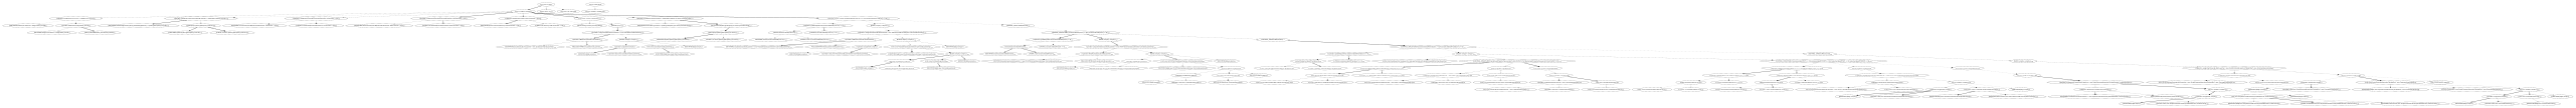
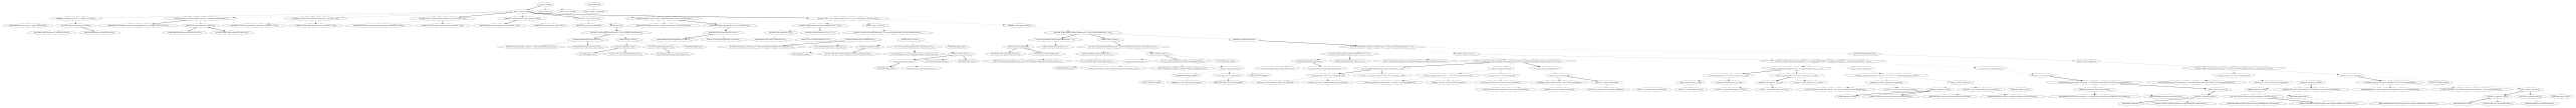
  digraph {
    fontname=Nunito
    node [fontname=Nunito]
    edge [arrowhead=onormal fontname=Nunito style=dashed]
    n1 [label=<(METHOD,&lt;clinit&gt;)>]
    n2 [label=<(BLOCK,&lt;empty&gt;,&lt;empty&gt;)>]
    n3 [label=<(MODIFIER,STATIC)>]
    n4 [label=<(METHOD_RETURN,void)>]
    n5 [label=<(&lt;operator&gt;.assignment,int INVALID = Integer.MAX_VALUE)<SUB>81</SUB>>]
    n6 [label=<(&lt;operator&gt;.assignment,String antWorkingDirectory = System.getProperty(&quot;user.dir&quot;))<SUB>95</SUB>>]
    n7 [label=<(&lt;operator&gt;.assignment,Execute$CommandLauncher vmLauncher = null)<SUB>96</SUB>>]
    n8 [label=<(&lt;operator&gt;.assignment,Execute$CommandLauncher shellLauncher = null)<SUB>97</SUB>>]
    n9 [label=<(&lt;operator&gt;.assignment,Vector procEnvironment = null)<SUB>98</SUB>>]
    n10 [label=<(CONTROL_STRUCTURE,try,try)<SUB>105</SUB>>]
    n11 [label=<(LOCAL,String osname: java.lang.String)>]
    n12 [label=<(&lt;operator&gt;.assignment,String osname = System.getProperty(&quot;os.name&quot;).toLowerCase())<SUB>112</SUB>>]
    n13 [label=<(CONTROL_STRUCTURE,if (osname.indexOf(&quot;mac os&quot;) &gt;= 0),if (osname.indexOf(&quot;mac os&quot;) &gt;= 0))<SUB>113</SUB>>]
    n14 [label=<(IDENTIFIER,INVALID,int INVALID = Integer.MAX_VALUE)<SUB>81</SUB>>]
    n15 [label=<(&lt;operator&gt;.fieldAccess,Integer.MAX_VALUE)<SUB>81</SUB>>]
    n16 [label=<(IDENTIFIER,antWorkingDirectory,String antWorkingDirectory = System.getProperty(&quot;user.dir&quot;))<SUB>95</SUB>>]
    n17 [label=<(getProperty,System.getProperty(&quot;user.dir&quot;))<SUB>95</SUB>>]
    n18 [label=<(IDENTIFIER,vmLauncher,Execute$CommandLauncher vmLauncher = null)<SUB>96</SUB>>]
    n19 [label=<(LITERAL,null,Execute$CommandLauncher vmLauncher = null)<SUB>96</SUB>>]
    n20 [label=<(IDENTIFIER,shellLauncher,Execute$CommandLauncher shellLauncher = null)<SUB>97</SUB>>]
    n21 [label=<(LITERAL,null,Execute$CommandLauncher shellLauncher = null)<SUB>97</SUB>>]
    n22 [label=<(IDENTIFIER,procEnvironment,Vector procEnvironment = null)<SUB>98</SUB>>]
    n23 [label=<(LITERAL,null,Vector procEnvironment = null)<SUB>98</SUB>>]
    n24 [label=<(BLOCK,try,try)<SUB>105</SUB>>]
    n25 [label=<(IDENTIFIER,osname,String osname = System.getProperty(&quot;os.name&quot;).toLowerCase())<SUB>112</SUB>>]
    n26 [label=<(toLowerCase,System.getProperty(&quot;os.name&quot;).toLowerCase())<SUB>112</SUB>>]
    n27 [label=<(&lt;operator&gt;.greaterEqualsThan,osname.indexOf(&quot;mac os&quot;) &gt;= 0)<SUB>113</SUB>>]
    n28 [label=<(BLOCK,&lt;empty&gt;,&lt;empty&gt;)<SUB>113</SUB>>]
    n29 [label=<(CONTROL_STRUCTURE,else,else)<SUB>117</SUB>>]
    n30 [label=<(IDENTIFIER,Integer,int INVALID = Integer.MAX_VALUE)<SUB>81</SUB>>]
    n31 [label=<(FIELD_IDENTIFIER,MAX_VALUE,MAX_VALUE)<SUB>81</SUB>>]
    n32 [label=<(IDENTIFIER,System,System.getProperty(&quot;user.dir&quot;))<SUB>95</SUB>>]
    n33 [label=<(LITERAL,&quot;user.dir&quot;,System.getProperty(&quot;user.dir&quot;))<SUB>95</SUB>>]
    n34 [label=<(&lt;operator&gt;.assignment,Execute.vmLauncher = new Java13CommandLauncher())<SUB>106</SUB>>]
    n35 [label=<(BLOCK,catch,catch)>]
    n36 [label=<(BLOCK,&lt;empty&gt;,&lt;empty&gt;)<SUB>108</SUB>>]
    n37 [label=<(&lt;operator&gt;.fieldAccess,Execute.vmLauncher)<SUB>106</SUB>>]
    n38 [label=<(BLOCK,&lt;empty&gt;,&lt;empty&gt;)<SUB>106</SUB>>]
    n39 [label=<(IDENTIFIER,Execute,Execute.vmLauncher = new Java13CommandLauncher())<SUB>106</SUB>>]
    n40 [label=<(FIELD_IDENTIFIER,vmLauncher,vmLauncher)<SUB>106</SUB>>]
    n41 [label=<(&lt;operator&gt;.assignment,&lt;empty&gt;)>]
    n42 [label=<(&lt;init&gt;,new Java13CommandLauncher())<SUB>106</SUB>>]
    n43 [label=<(IDENTIFIER,$obj0,&lt;empty&gt;)>]
    n44 [label=<(IDENTIFIER,$obj0,&lt;empty&gt;)>]
    n45 [label=<(&lt;operator&gt;.alloc,new Java13CommandLauncher())<SUB>176</SUB>>]
    n46 [label=<(IDENTIFIER,$obj0,new Java13CommandLauncher())>]
    n47 [label=<(getProperty,System.getProperty(&quot;os.name&quot;))<SUB>112</SUB>>]
    n48 [label=<(IDENTIFIER,System,System.getProperty(&quot;os.name&quot;))<SUB>112</SUB>>]
    n49 [label=<(LITERAL,&quot;os.name&quot;,System.getProperty(&quot;os.name&quot;))<SUB>112</SUB>>]
    n50 [label=<(indexOf,osname.indexOf(&quot;mac os&quot;))<SUB>113</SUB>>]
    n51 [label=<(LITERAL,0,osname.indexOf(&quot;mac os&quot;) &gt;= 0)<SUB>113</SUB>>]
    n52 [label=<(&lt;operator&gt;.assignment,Execute.shellLauncher = new MacCommandLauncher(new CommandLauncher()))<SUB>115</SUB>>]
    n53 [label=<(CONTROL_STRUCTURE,if (osname.indexOf(&quot;os/2&quot;) &gt;= 0),if (osname.indexOf(&quot;os/2&quot;) &gt;= 0))<SUB>117</SUB>>]
    n54 [label=<(IDENTIFIER,osname,osname.indexOf(&quot;mac os&quot;))<SUB>113</SUB>>]
    n55 [label=<(LITERAL,&quot;mac os&quot;,osname.indexOf(&quot;mac os&quot;))<SUB>113</SUB>>]
    n56 [label=<(&lt;operator&gt;.fieldAccess,Execute.shellLauncher)<SUB>115</SUB>>]
    n57 [label=<(BLOCK,&lt;empty&gt;,&lt;empty&gt;)<SUB>115</SUB>>]
    n58 [label=<(IDENTIFIER,Execute,Execute.shellLauncher = new MacCommandLauncher(new CommandLauncher()))<SUB>115</SUB>>]
    n59 [label=<(FIELD_IDENTIFIER,shellLauncher,shellLauncher)<SUB>115</SUB>>]
    n60 [label=<(&lt;operator&gt;.assignment,&lt;empty&gt;)>]
    n61 [label=<(&lt;init&gt;,new MacCommandLauncher(new CommandLauncher()))<SUB>115</SUB>>]
    n62 [label=<(IDENTIFIER,$obj2,&lt;empty&gt;)>]
    n63 [label=<(IDENTIFIER,$obj2,&lt;empty&gt;)>]
    n64 [label=<(&lt;operator&gt;.alloc,new MacCommandLauncher(new CommandLauncher()))<SUB>115</SUB>>]
    n65 [label=<(IDENTIFIER,$obj2,new MacCommandLauncher(new CommandLauncher()))>]
    n66 [label=<(BLOCK,&lt;empty&gt;,&lt;empty&gt;)<SUB>115</SUB>>]
    n67 [label=<(&lt;operator&gt;.assignment,&lt;empty&gt;)>]
    n68 [label=<(&lt;init&gt;,new CommandLauncher())<SUB>115</SUB>>]
    n69 [label=<(IDENTIFIER,$obj1,&lt;empty&gt;)>]
    n70 [label=<(IDENTIFIER,$obj1,&lt;empty&gt;)>]
    n71 [label=<(&lt;operator&gt;.alloc,new CommandLauncher())<SUB>115</SUB>>]
-   n72 [label=<(IDENTIFIER,$obj1,new CommandLauncher())>]
    n73 [label=<(&lt;operator&gt;.greaterEqualsThan,osname.indexOf(&quot;os/2&quot;) &gt;= 0)<SUB>117</SUB>>]
    n74 [label=<(BLOCK,&lt;empty&gt;,&lt;empty&gt;)<SUB>117</SUB>>]
    n75 [label=<(CONTROL_STRUCTURE,else,else)<SUB>121</SUB>>]
    n76 [label=<(indexOf,osname.indexOf(&quot;os/2&quot;))<SUB>117</SUB>>]
    n77 [label=<(LITERAL,0,osname.indexOf(&quot;os/2&quot;) &gt;= 0)<SUB>117</SUB>>]
    n78 [label=<(&lt;operator&gt;.assignment,Execute.shellLauncher = new WinNTCommandLauncher(new CommandLauncher()))<SUB>119</SUB>>]
    n79 [label=<(CONTROL_STRUCTURE,if (osname.indexOf(&quot;windows&quot;) &gt;= 0),if (osname.indexOf(&quot;windows&quot;) &gt;= 0))<SUB>121</SUB>>]
    n80 [label=<(IDENTIFIER,osname,osname.indexOf(&quot;os/2&quot;))<SUB>117</SUB>>]
    n81 [label=<(LITERAL,&quot;os/2&quot;,osname.indexOf(&quot;os/2&quot;))<SUB>117</SUB>>]
    n82 [label=<(&lt;operator&gt;.fieldAccess,Execute.shellLauncher)<SUB>119</SUB>>]
    n83 [label=<(BLOCK,&lt;empty&gt;,&lt;empty&gt;)<SUB>119</SUB>>]
    n84 [label=<(IDENTIFIER,Execute,Execute.shellLauncher = new WinNTCommandLauncher(new CommandLauncher()))<SUB>119</SUB>>]
    n85 [label=<(FIELD_IDENTIFIER,shellLauncher,shellLauncher)<SUB>119</SUB>>]
    n86 [label=<(&lt;operator&gt;.assignment,&lt;empty&gt;)>]
    n87 [label=<(&lt;init&gt;,new WinNTCommandLauncher(new CommandLauncher()))<SUB>119</SUB>>]
    n88 [label=<(IDENTIFIER,$obj4,&lt;empty&gt;)>]
    n89 [label=<(IDENTIFIER,$obj4,&lt;empty&gt;)>]
    n90 [label=<(&lt;operator&gt;.alloc,new WinNTCommandLauncher(new CommandLauncher()))<SUB>119</SUB>>]
    n91 [label=<(IDENTIFIER,$obj4,new WinNTCommandLauncher(new CommandLauncher()))>]
    n92 [label=<(BLOCK,&lt;empty&gt;,&lt;empty&gt;)<SUB>119</SUB>>]
    n93 [label=<(&lt;operator&gt;.assignment,&lt;empty&gt;)>]
    n94 [label=<(&lt;init&gt;,new CommandLauncher())<SUB>119</SUB>>]
    n95 [label=<(IDENTIFIER,$obj3,&lt;empty&gt;)>]
    n96 [label=<(IDENTIFIER,$obj3,&lt;empty&gt;)>]
    n97 [label=<(&lt;operator&gt;.alloc,new CommandLauncher())<SUB>119</SUB>>]
    n98 [label=<(IDENTIFIER,$obj3,new CommandLauncher())>]
    n99 [label=<(&lt;operator&gt;.greaterEqualsThan,osname.indexOf(&quot;windows&quot;) &gt;= 0)<SUB>121</SUB>>]
    n100 [label=<(BLOCK,&lt;empty&gt;,&lt;empty&gt;)<SUB>121</SUB>>]
    n101 [label=<(CONTROL_STRUCTURE,else,else)<SUB>143</SUB>>]
    n102 [label=<(indexOf,osname.indexOf(&quot;windows&quot;))<SUB>121</SUB>>]
    n103 [label=<(LITERAL,0,osname.indexOf(&quot;windows&quot;) &gt;= 0)<SUB>121</SUB>>]
    n104 [label=<(LOCAL,CommandLauncher baseLauncher: org.apache.tools.ant.taskdefs.Execute$CommandLauncher)>]
    n105 [label=<(CONTROL_STRUCTURE,if (System.getProperty(&quot;java.version&quot;).startsWith(&quot;1.1&quot;)),if (System.getProperty(&quot;java.version&quot;).startsWith(&quot;1.1&quot;)))<SUB>124</SUB>>]
    n106 [label=<(CONTROL_STRUCTURE,if (osname.indexOf(&quot;nt&quot;) &gt;= 0 || osname.indexOf(&quot;2000&quot;) &gt;= 0),if (osname.indexOf(&quot;nt&quot;) &gt;= 0 || osname.indexOf(&quot;2000&quot;) &gt;= 0))<SUB>134</SUB>>]
    n107 [label=<(BLOCK,&lt;empty&gt;,&lt;empty&gt;)<SUB>143</SUB>>]
    n108 [label=<(IDENTIFIER,osname,osname.indexOf(&quot;windows&quot;))<SUB>121</SUB>>]
    n109 [label=<(LITERAL,&quot;windows&quot;,osname.indexOf(&quot;windows&quot;))<SUB>121</SUB>>]
    n110 [label=<(startsWith,System.getProperty(&quot;java.version&quot;).startsWith(&quot;1.1&quot;))<SUB>124</SUB>>]
    n111 [label=<(BLOCK,&lt;empty&gt;,&lt;empty&gt;)<SUB>124</SUB>>]
    n112 [label=<(CONTROL_STRUCTURE,else,else)<SUB>128</SUB>>]
    n113 [label=<(&lt;operator&gt;.logicalOr,osname.indexOf(&quot;nt&quot;) &gt;= 0 || osname.indexOf(&quot;2000&quot;) &gt;= 0)<SUB>134</SUB>>]
    n114 [label=<(BLOCK,&lt;empty&gt;,&lt;empty&gt;)<SUB>134</SUB>>]
    n115 [label=<(CONTROL_STRUCTURE,else,else)<SUB>138</SUB>>]
    n116 [label=<(getProperty,System.getProperty(&quot;java.version&quot;))<SUB>124</SUB>>]
    n117 [label=<(LITERAL,&quot;1.1&quot;,System.getProperty(&quot;java.version&quot;).startsWith(&quot;1.1&quot;))<SUB>124</SUB>>]
    n118 [label=<(&lt;operator&gt;.assignment,baseLauncher = new Java11CommandLauncher())<SUB>126</SUB>>]
    n119 [label=<(&lt;init&gt;,new Java11CommandLauncher())<SUB>126</SUB>>]
    n120 [label=<(BLOCK,&lt;empty&gt;,&lt;empty&gt;)<SUB>128</SUB>>]
    n121 [label=<(IDENTIFIER,System,System.getProperty(&quot;java.version&quot;))<SUB>124</SUB>>]
    n122 [label=<(LITERAL,&quot;java.version&quot;,System.getProperty(&quot;java.version&quot;))<SUB>124</SUB>>]
    n123 [label=<(IDENTIFIER,baseLauncher,baseLauncher = new Java11CommandLauncher())<SUB>126</SUB>>]
    n124 [label=<(&lt;operator&gt;.alloc,new Java11CommandLauncher())<SUB>126</SUB>>]
    n125 [label=<(IDENTIFIER,baseLauncher,new Java11CommandLauncher())<SUB>126</SUB>>]
    n126 [label=<(&lt;operator&gt;.assignment,baseLauncher = new CommandLauncher())<SUB>130</SUB>>]
    n127 [label=<(&lt;init&gt;,new CommandLauncher())<SUB>130</SUB>>]
    n128 [label=<(IDENTIFIER,baseLauncher,baseLauncher = new CommandLauncher())<SUB>130</SUB>>]
    n129 [label=<(&lt;operator&gt;.alloc,new CommandLauncher())<SUB>130</SUB>>]
    n130 [label=<(IDENTIFIER,baseLauncher,new CommandLauncher())<SUB>130</SUB>>]
    n131 [label=<(&lt;operator&gt;.greaterEqualsThan,osname.indexOf(&quot;nt&quot;) &gt;= 0)<SUB>134</SUB>>]
    n132 [label=<(&lt;operator&gt;.greaterEqualsThan,osname.indexOf(&quot;2000&quot;) &gt;= 0)<SUB>134</SUB>>]
    n133 [label=<(&lt;operator&gt;.assignment,Execute.shellLauncher = new WinNTCommandLauncher(baseLauncher))<SUB>136</SUB>>]
    n134 [label=<(BLOCK,&lt;empty&gt;,&lt;empty&gt;)<SUB>138</SUB>>]
    n135 [label=<(indexOf,osname.indexOf(&quot;nt&quot;))<SUB>134</SUB>>]
    n136 [label=<(LITERAL,0,osname.indexOf(&quot;nt&quot;) &gt;= 0)<SUB>134</SUB>>]
    n137 [label=<(indexOf,osname.indexOf(&quot;2000&quot;))<SUB>134</SUB>>]
    n138 [label=<(LITERAL,0,osname.indexOf(&quot;2000&quot;) &gt;= 0)<SUB>134</SUB>>]
    n139 [label=<(IDENTIFIER,osname,osname.indexOf(&quot;nt&quot;))<SUB>134</SUB>>]
    n140 [label=<(LITERAL,&quot;nt&quot;,osname.indexOf(&quot;nt&quot;))<SUB>134</SUB>>]
    n141 [label=<(IDENTIFIER,osname,osname.indexOf(&quot;2000&quot;))<SUB>134</SUB>>]
    n142 [label=<(LITERAL,&quot;2000&quot;,osname.indexOf(&quot;2000&quot;))<SUB>134</SUB>>]
    n143 [label=<(&lt;operator&gt;.fieldAccess,Execute.shellLauncher)<SUB>136</SUB>>]
    n144 [label=<(BLOCK,&lt;empty&gt;,&lt;empty&gt;)<SUB>136</SUB>>]
    n145 [label=<(IDENTIFIER,Execute,Execute.shellLauncher = new WinNTCommandLauncher(baseLauncher))<SUB>136</SUB>>]
    n146 [label=<(FIELD_IDENTIFIER,shellLauncher,shellLauncher)<SUB>136</SUB>>]
    n147 [label=<(&lt;operator&gt;.assignment,&lt;empty&gt;)>]
    n148 [label=<(&lt;init&gt;,new WinNTCommandLauncher(baseLauncher))<SUB>136</SUB>>]
    n149 [label=<(IDENTIFIER,$obj7,&lt;empty&gt;)>]
    n150 [label=<(IDENTIFIER,$obj7,&lt;empty&gt;)>]
    n151 [label=<(&lt;operator&gt;.alloc,new WinNTCommandLauncher(baseLauncher))<SUB>136</SUB>>]
    n152 [label=<(IDENTIFIER,$obj7,new WinNTCommandLauncher(baseLauncher))>]
    n153 [label=<(IDENTIFIER,baseLauncher,new WinNTCommandLauncher(baseLauncher))<SUB>136</SUB>>]
    n154 [label=<(&lt;operator&gt;.assignment,Execute.shellLauncher = new ScriptCommandLauncher(&quot;bin/antRun.bat&quot;, baseLauncher))<SUB>140</SUB>>]
    n155 [label=<(&lt;operator&gt;.fieldAccess,Execute.shellLauncher)<SUB>140</SUB>>]
    n156 [label=<(BLOCK,&lt;empty&gt;,&lt;empty&gt;)<SUB>140</SUB>>]
    n157 [label=<(IDENTIFIER,Execute,Execute.shellLauncher = new ScriptCommandLauncher(&quot;bin/antRun.bat&quot;, baseLauncher))<SUB>140</SUB>>]
    n158 [label=<(FIELD_IDENTIFIER,shellLauncher,shellLauncher)<SUB>140</SUB>>]
    n159 [label=<(&lt;operator&gt;.assignment,&lt;empty&gt;)>]
    n160 [label=<(&lt;init&gt;,new ScriptCommandLauncher(&quot;bin/antRun.bat&quot;, baseLauncher))<SUB>140</SUB>>]
    n161 [label=<(IDENTIFIER,$obj8,&lt;empty&gt;)>]
    n162 [label=<(IDENTIFIER,$obj8,&lt;empty&gt;)>]
    n163 [label=<(&lt;operator&gt;.alloc,new ScriptCommandLauncher(&quot;bin/antRun.bat&quot;, baseLauncher))<SUB>140</SUB>>]
    n164 [label=<(IDENTIFIER,$obj8,new ScriptCommandLauncher(&quot;bin/antRun.bat&quot;, baseLauncher))>]
    n165 [label=<(LITERAL,&quot;bin/antRun.bat&quot;,new ScriptCommandLauncher(&quot;bin/antRun.bat&quot;, baseLauncher))<SUB>140</SUB>>]
    n166 [label=<(IDENTIFIER,baseLauncher,new ScriptCommandLauncher(&quot;bin/antRun.bat&quot;, baseLauncher))<SUB>140</SUB>>]
    n167 [label=<(&lt;operator&gt;.assignment,Execute.shellLauncher = new ScriptCommandLauncher(&quot;bin/antRun&quot;, new CommandLauncher()))<SUB>145</SUB>>]
    n168 [label=<(&lt;operator&gt;.fieldAccess,Execute.shellLauncher)<SUB>145</SUB>>]
    n169 [label=<(BLOCK,&lt;empty&gt;,&lt;empty&gt;)<SUB>145</SUB>>]
    n170 [label=<(IDENTIFIER,Execute,Execute.shellLauncher = new ScriptCommandLauncher(&quot;bin/antRun&quot;, new CommandLauncher()))<SUB>145</SUB>>]
    n171 [label=<(FIELD_IDENTIFIER,shellLauncher,shellLauncher)<SUB>145</SUB>>]
    n172 [label=<(&lt;operator&gt;.assignment,&lt;empty&gt;)>]
    n173 [label=<(&lt;init&gt;,new ScriptCommandLauncher(&quot;bin/antRun&quot;, new CommandLauncher()))<SUB>145</SUB>>]
    n174 [label=<(IDENTIFIER,$obj10,&lt;empty&gt;)>]
    n175 [label=<(IDENTIFIER,$obj10,&lt;empty&gt;)>]
    n176 [label=<(&lt;operator&gt;.alloc,new ScriptCommandLauncher(&quot;bin/antRun&quot;, new CommandLauncher()))<SUB>145</SUB>>]
    n177 [label=<(IDENTIFIER,$obj10,new ScriptCommandLauncher(&quot;bin/antRun&quot;, new CommandLauncher()))>]
    n178 [label=<(LITERAL,&quot;bin/antRun&quot;,new ScriptCommandLauncher(&quot;bin/antRun&quot;, new CommandLauncher()))<SUB>145</SUB>>]
    n179 [label=<(BLOCK,&lt;empty&gt;,&lt;empty&gt;)<SUB>145</SUB>>]
    n180 [label=<(&lt;operator&gt;.assignment,&lt;empty&gt;)>]
    n181 [label=<(&lt;init&gt;,new CommandLauncher())<SUB>145</SUB>>]
    n182 [label=<(IDENTIFIER,$obj9,&lt;empty&gt;)>]
    n183 [label=<(IDENTIFIER,$obj9,&lt;empty&gt;)>]
    n184 [label=<(&lt;operator&gt;.alloc,new CommandLauncher())<SUB>145</SUB>>]
    n185 [label=<(IDENTIFIER,$obj9,new CommandLauncher())>]
    n1 -> n2 [style=bold]
    n1 -> n3
    n1 -> n4 [arrowhead=diamond style=dotted]
    n2 -> n5
    n2 -> n6 [arrowhead=diamond style=dotted]
    n2 -> n7
    n2 -> n8 [style=bold]
    n2 -> n9 [arrowhead=diamond]
    n2 -> n10 [style=bold]
    n2 -> n11 [style=dotted]
    n2 -> n12 [arrowhead=diamond style=dotted]
    n2 -> n13 [style=bold]
    n5 -> n14 [style=dotted]
    n5 -> n15 [arrowhead=diamond style=dotted]
    n6 -> n16 [style=bold]
    n6 -> n17
    n7 -> n18 [arrowhead=diamond]
    n7 -> n19 [arrowhead=diamond]
    n8 -> n20
    n8 -> n21 [style=bold]
    n9 -> n22 [style=bold]
    n9 -> n23
    n10 -> n11
    n10 -> n24 [arrowhead=diamond]
    n12 -> n25
    n12 -> n26 [arrowhead=diamond style=bold]
    n13 -> n27 [arrowhead=diamond style=dotted]
    n13 -> n28 [arrowhead=diamond style=dotted]
    n13 -> n29 [arrowhead=diamond style=dotted]
    n15 -> n30
    n15 -> n31 [style=bold]
    n17 -> n32 [style=bold]
    n17 -> n33 [arrowhead=diamond style=bold]
    n24 -> n34 [arrowhead=diamond style=bold]
    n26 -> n47 [arrowhead=diamond style=bold]
    n27 -> n50 [arrowhead=diamond]
    n27 -> n51 [style=bold]
    n28 -> n52 [arrowhead=diamond style=dotted]
    n29 -> n53 [arrowhead=diamond style=dotted]
    n34 -> n37 [style=bold]
    n34 -> n38 [arrowhead=diamond style=dotted]
    n35 -> n36 [style=dotted]
    n37 -> n39
    n37 -> n40 [style=bold]
    n38 -> n41 [arrowhead=diamond style=dotted]
    n38 -> n42
    n38 -> n43
    n41 -> n44 [style=bold]
    n41 -> n45 [style=bold]
    n42 -> n46 [style=bold]
    n47 -> n48 [arrowhead=diamond style=bold]
    n47 -> n49
    n50 -> n54 [style=dotted]
    n50 -> n55
    n52 -> n56 [style=dotted]
    n52 -> n57 [style=dotted]
    n53 -> n73 [arrowhead=diamond style=bold]
    n53 -> n74 [style=bold]
    n53 -> n75
    n56 -> n58 [style=bold]
    n56 -> n59 [arrowhead=diamond]
    n57 -> n60 [arrowhead=diamond style=dotted]
    n57 -> n61
    n57 -> n62
    n60 -> n63 [arrowhead=diamond style=dotted]
    n60 -> n64 [style=bold]
    n61 -> n65 [arrowhead=diamond style=bold]
    n61 -> n66 [arrowhead=diamond]
    n66 -> n67 [arrowhead=diamond style=bold]
    n66 -> n68 [arrowhead=diamond]
    n66 -> n69 [style=bold]
    n67 -> n70 [arrowhead=diamond style=bold]
    n67 -> n71 [arrowhead=diamond style=dotted]
-   n68 -> n72 [style=bold]
    n73 -> n76 [arrowhead=diamond style=dotted]
    n73 -> n77 [arrowhead=diamond style=dotted]
    n74 -> n78 [style=bold]
    n75 -> n79 [arrowhead=diamond style=bold]
    n76 -> n80 [style=bold]
    n76 -> n81 [style=bold]
    n78 -> n82 [arrowhead=diamond]
    n78 -> n83 [arrowhead=diamond]
    n79 -> n99 [style=dotted]
    n79 -> n100 [arrowhead=diamond style=dotted]
    n79 -> n101 [style=dotted]
    n82 -> n84 [arrowhead=diamond style=dotted]
    n82 -> n85 [style=dotted]
    n83 -> n86 [arrowhead=diamond style=dotted]
    n83 -> n87 [style=bold]
    n83 -> n88
    n86 -> n89 [arrowhead=diamond]
    n86 -> n90
    n87 -> n91
    n87 -> n92 [arrowhead=diamond]
    n92 -> n93
    n92 -> n94 [arrowhead=diamond]
    n92 -> n95 [style=dotted]
    n93 -> n96 [style=dotted]
    n93 -> n97 [style=dotted]
    n94 -> n98 [arrowhead=diamond style=dotted]
    n99 -> n102 [arrowhead=diamond style=dotted]
    n99 -> n103 [arrowhead=diamond style=bold]
    n100 -> n104 [arrowhead=diamond style=dotted]
    n100 -> n105
    n100 -> n106 [arrowhead=diamond]
    n101 -> n107
    n102 -> n108
    n102 -> n109 [style=bold]
    n105 -> n110 [style=bold]
    n105 -> n111
    n105 -> n112 [arrowhead=diamond style=bold]
    n106 -> n113 [arrowhead=diamond]
    n106 -> n114 [style=dotted]
    n106 -> n115 [arrowhead=diamond style=dotted]
    n107 -> n167
    n110 -> n116 [arrowhead=diamond style=bold]
    n110 -> n117 [style=bold]
    n111 -> n118 [arrowhead=diamond]
    n111 -> n119
    n112 -> n120
    n113 -> n131 [style=bold]
    n113 -> n132 [style=bold]
    n114 -> n133 [arrowhead=diamond]
    n115 -> n134 [arrowhead=diamond style=dotted]
    n116 -> n121
    n116 -> n122 [arrowhead=diamond style=dotted]
    n118 -> n123 [arrowhead=diamond]
    n118 -> n124 [style=dotted]
    n119 -> n125 [style=dotted]
    n120 -> n126 [arrowhead=diamond]
    n120 -> n127 [style=bold]
    n126 -> n128 [style=dotted]
    n126 -> n129 [style=dotted]
    n127 -> n130
    n131 -> n135 [arrowhead=diamond]
    n131 -> n136 [arrowhead=diamond]
    n132 -> n137 [arrowhead=diamond style=bold]
    n132 -> n138 [arrowhead=diamond style=dotted]
    n133 -> n143 [style=dotted]
    n133 -> n144
    n134 -> n154 [arrowhead=diamond style=bold]
    n135 -> n139 [style=dotted]
    n135 -> n140 [style=dotted]
    n137 -> n141 [arrowhead=diamond style=dotted]
    n137 -> n142 [style=bold]
    n143 -> n145 [arrowhead=diamond]
    n143 -> n146 [arrowhead=diamond]
    n144 -> n147
    n144 -> n148 [arrowhead=diamond style=dotted]
    n144 -> n149 [style=dotted]
    n147 -> n150 [arrowhead=diamond style=bold]
    n147 -> n151 [arrowhead=diamond style=bold]
-   n148 -> n152 [arrowhead=diamond style=bold]
+   n148 -> n152 [arrowhead=diamond style=dotted]
    n148 -> n153 [arrowhead=diamond]
    n154 -> n155
    n154 -> n156 [arrowhead=diamond style=bold]
    n155 -> n157 [arrowhead=diamond style=bold]
    n155 -> n158 [arrowhead=diamond]
    n156 -> n159 [arrowhead=diamond style=bold]
    n156 -> n160 [style=dotted]
    n156 -> n161 [arrowhead=diamond]
    n159 -> n162 [style=bold]
    n159 -> n163 [arrowhead=diamond]
    n160 -> n164
    n160 -> n165 [arrowhead=diamond style=bold]
    n160 -> n166
    n167 -> n168 [arrowhead=diamond]
    n167 -> n169 [arrowhead=diamond]
    n168 -> n170 [arrowhead=diamond]
    n168 -> n171 [arrowhead=diamond style=dotted]
    n169 -> n172 [style=dotted]
    n169 -> n173 [arrowhead=diamond style=bold]
    n169 -> n174 [style=dotted]
    n172 -> n175 [arrowhead=diamond style=dotted]
    n172 -> n176 [arrowhead=diamond style=bold]
    n173 -> n177 [arrowhead=diamond]
    n173 -> n178 [arrowhead=diamond style=dotted]
    n173 -> n179 [arrowhead=diamond]
    n179 -> n180 [arrowhead=diamond style=bold]
    n179 -> n181 [style=bold]
    n179 -> n182
    n180 -> n183 [style=bold]
    n180 -> n184 [arrowhead=diamond]
    n181 -> n185
  }
